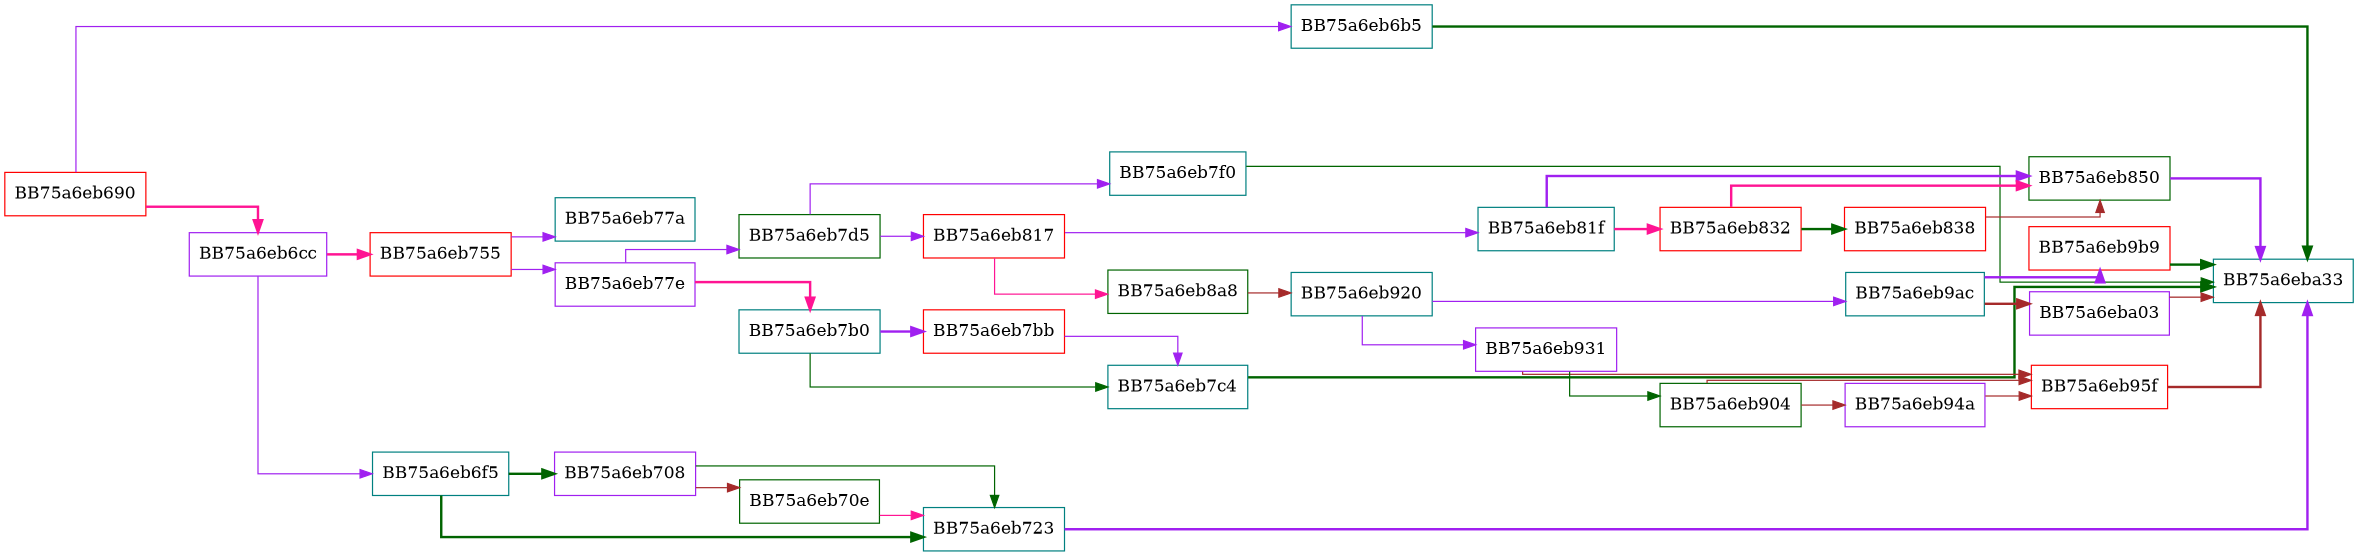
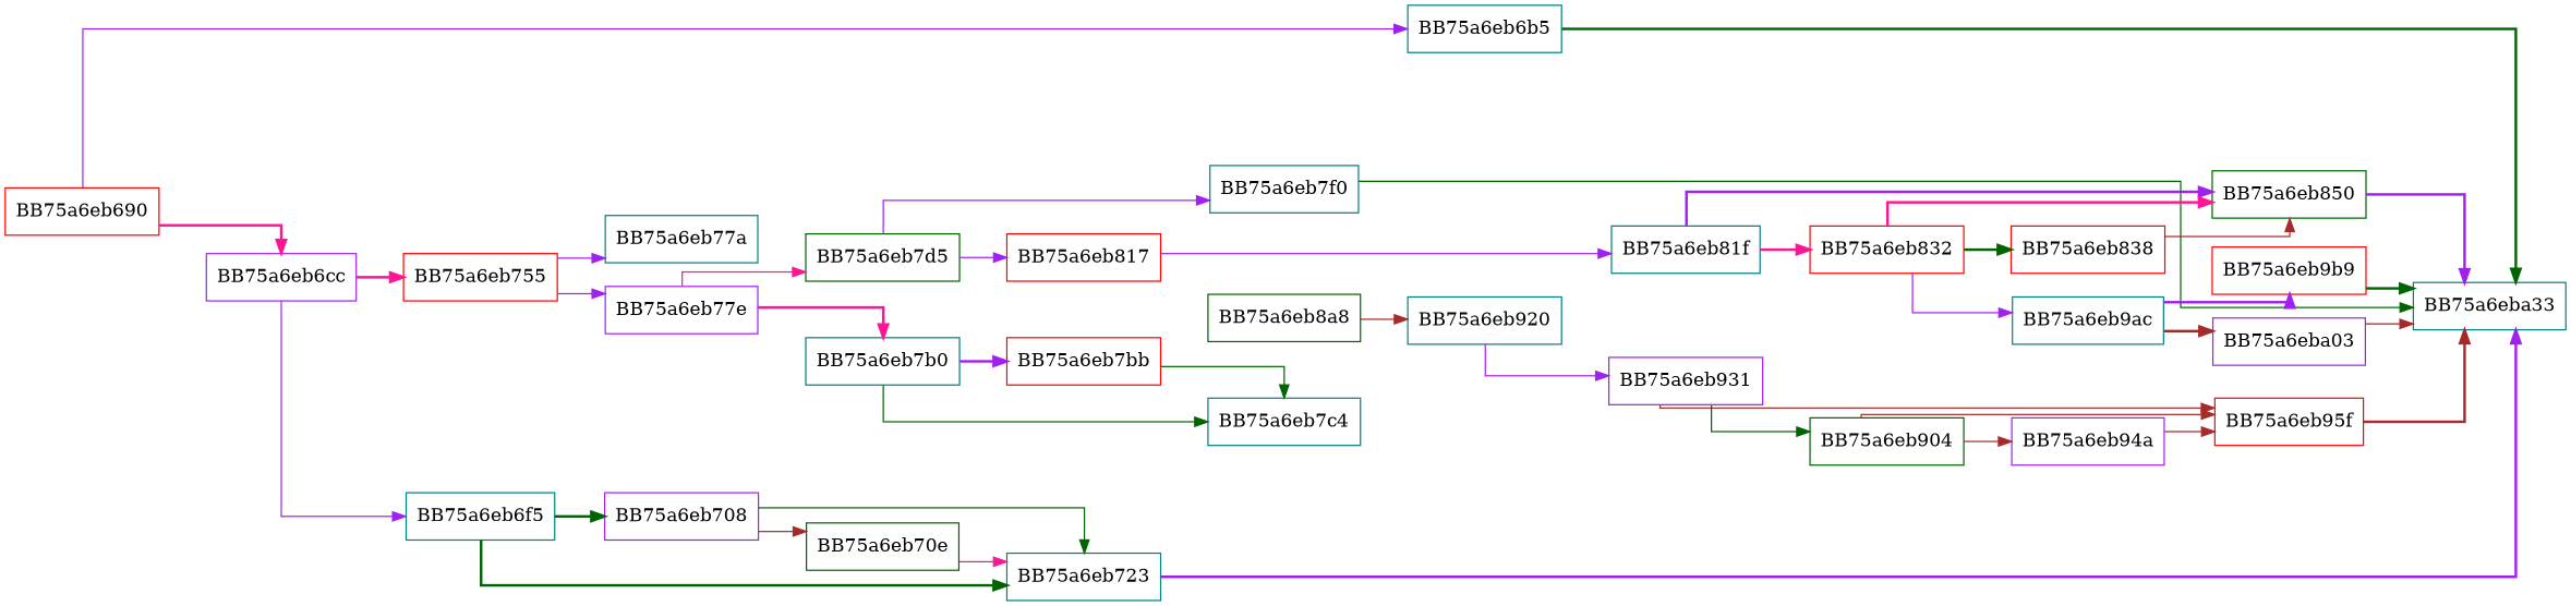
  digraph {
    rankdir=LR
    splines=ortho
    node [color=teal shape=box]
    edge [color=purple style=solid]
    BB75a6eb690 [color=red]
    BB75a6eb6cc [color=purple]
    BB75a6eb6b5
    BB75a6eb755 [color=red]
    BB75a6eb6f5
    BB75a6eba33
    BB75a6eb77e [color=purple]
    BB75a6eb77a
    BB75a6eb723
    BB75a6eb708 [color=purple]
    BB75a6eb7d5 [color=darkgreen]
    BB75a6eb7b0
    BB75a6eb70e [color=darkgreen]
    BB75a6eb817 [color=red]
    BB75a6eb7f0
    BB75a6eb7c4
    BB75a6eb7bb [color=red]
    BB75a6eb8a8 [color=darkgreen]
    BB75a6eb81f
    BB75a6eb920
    BB75a6eb850 [color=darkgreen]
    BB75a6eb832 [color=red]
    BB75a6eb9ac
    BB75a6eb931 [color=purple]
    BB75a6eb838 [color=red]
    BB75a6eba03 [color=purple]
    BB75a6eb9b9 [color=red]
    BB75a6eb95f [color=red]
    n29 [color=darkgreen label=BB75a6eb904]
    BB75a6eb94a [color=purple]
    BB75a6eb690 -> BB75a6eb6cc [color=deeppink style=bold]
    BB75a6eb690 -> BB75a6eb6b5
    BB75a6eb6cc -> BB75a6eb755 [color=deeppink style=bold]
    BB75a6eb6cc -> BB75a6eb6f5
    BB75a6eb6b5 -> BB75a6eba33 [color=darkgreen style=bold]
    BB75a6eb755 -> BB75a6eb77e
    BB75a6eb755 -> BB75a6eb77a
    BB75a6eb6f5 -> BB75a6eb723 [color=darkgreen style=bold]
    BB75a6eb6f5 -> BB75a6eb708 [color=darkgreen style=bold]
-   BB75a6eb77e -> BB75a6eb7d5
+   BB75a6eb77e -> BB75a6eb7d5 [color=deeppink]
    BB75a6eb77e -> BB75a6eb7b0 [color=deeppink style=bold]
    BB75a6eb723 -> BB75a6eba33 [style=bold]
    BB75a6eb708 -> BB75a6eb723 [color=darkgreen]
    BB75a6eb708 -> BB75a6eb70e [color=brown]
    BB75a6eb7d5 -> BB75a6eb817
    BB75a6eb7d5 -> BB75a6eb7f0
    BB75a6eb7b0 -> BB75a6eb7c4 [color=darkgreen]
    BB75a6eb7b0 -> BB75a6eb7bb [style=bold]
    BB75a6eb70e -> BB75a6eb723 [color=deeppink]
-   BB75a6eb817 -> BB75a6eb8a8 [color=deeppink]
    BB75a6eb817 -> BB75a6eb81f
    BB75a6eb7f0 -> BB75a6eba33 [color=darkgreen]
-   BB75a6eb7c4 -> BB75a6eba33 [color=darkgreen style=bold]
-   BB75a6eb7bb -> BB75a6eb7c4
+   BB75a6eb7bb -> BB75a6eb7c4 [color=darkgreen]
    BB75a6eb8a8 -> BB75a6eb920 [color=brown]
    BB75a6eb81f -> BB75a6eb850 [style=bold]
    BB75a6eb81f -> BB75a6eb832 [color=deeppink style=bold]
-   BB75a6eb920 -> BB75a6eb9ac
+   BB75a6eb832 -> BB75a6eb9ac
    BB75a6eb920 -> BB75a6eb931
    BB75a6eb850 -> BB75a6eba33 [style=bold]
    BB75a6eb832 -> BB75a6eb850 [color=deeppink style=bold]
    BB75a6eb832 -> BB75a6eb838 [color=darkgreen style=bold]
    BB75a6eb9ac -> BB75a6eba03 [color=brown style=bold]
    BB75a6eb9ac -> BB75a6eb9b9 [style=bold]
    BB75a6eb931 -> BB75a6eb95f [color=brown]
    BB75a6eb931 -> n29 [color=darkgreen]
    BB75a6eb838 -> BB75a6eb850 [color=brown]
    BB75a6eba03 -> BB75a6eba33 [color=brown]
    BB75a6eb9b9 -> BB75a6eba33 [color=darkgreen style=bold]
    BB75a6eb95f -> BB75a6eba33 [color=brown style=bold]
    n29 -> BB75a6eb95f [color=brown]
    n29 -> BB75a6eb94a [color=brown]
    BB75a6eb94a -> BB75a6eb95f [color=brown]
  }
